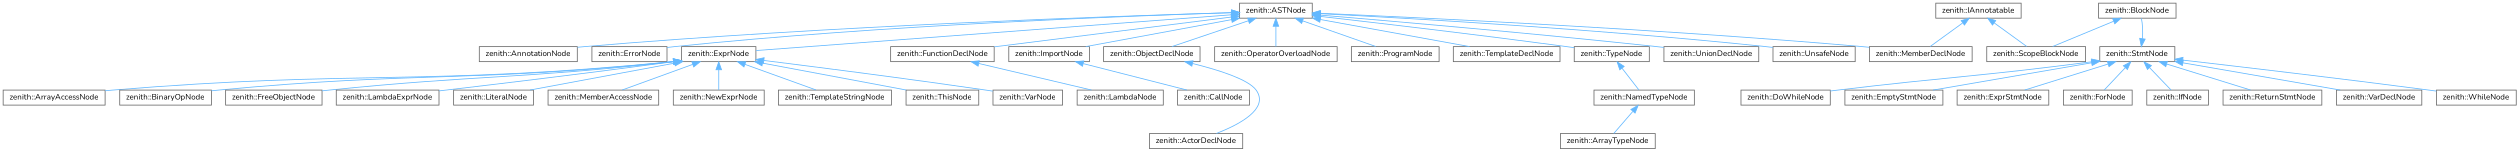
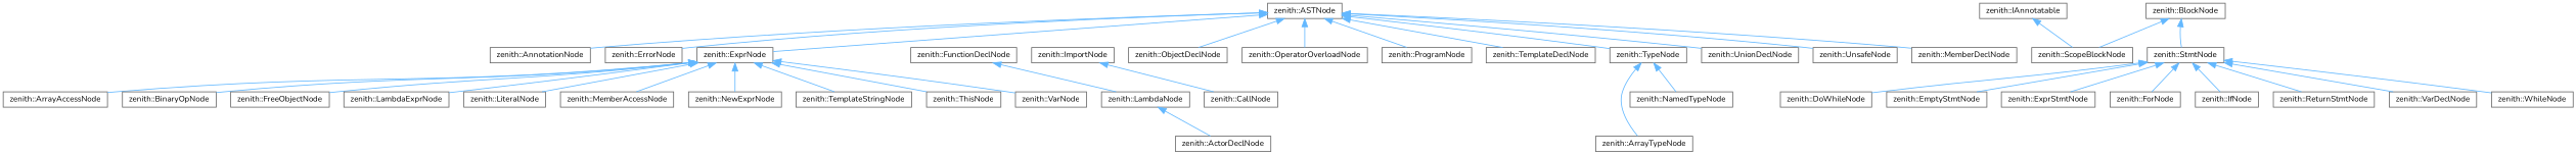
  digraph {
    fontname=Nunito
    rankdir=TB
    node [color=grey40 fillcolor=white fontname=Nunito fontsize=10 shape=box style=filled]
    edge [color=steelblue1 dir=back fontname=Nunito fontsize=10 labelfontname=Helvetica labelfontsize=10 style=solid]
    n1 [height=0.2 label="zenith::ASTNode" width=0.4]
    n2 [height=0.2 label="zenith::AnnotationNode" width=0.4]
    n3 [height=0.2 label="zenith::ErrorNode" width=0.4]
    n4 [height=0.2 label="zenith::ExprNode" width=0.4]
    n5 [height=0.2 label="zenith::FunctionDeclNode" width=0.4]
    n6 [height=0.2 label="zenith::ImportNode" width=0.4]
    n7 [height=0.2 label="zenith::MemberDeclNode" width=0.4]
    n8 [height=0.2 label="zenith::ObjectDeclNode" width=0.4]
    n9 [height=0.2 label="zenith::OperatorOverloadNode" width=0.4]
    n10 [height=0.2 label="zenith::ProgramNode" width=0.4]
    n11 [height=0.2 label="zenith::TemplateDeclNode" width=0.4]
    n12 [height=0.2 label="zenith::TypeNode" width=0.4]
    n13 [height=0.2 label="zenith::UnionDeclNode" width=0.4]
    n14 [height=0.2 label="zenith::UnsafeNode" width=0.4]
    n15 [height=0.2 label="zenith::ArrayAccessNode" width=0.4]
    n16 [height=0.2 label="zenith::BinaryOpNode" width=0.4]
    n17 [height=0.2 label="zenith::FreeObjectNode" width=0.4]
    n18 [height=0.2 label="zenith::LambdaExprNode" width=0.4]
    n19 [height=0.2 label="zenith::LiteralNode" width=0.4]
    n20 [height=0.2 label="zenith::MemberAccessNode" width=0.4]
    n21 [height=0.2 label="zenith::NewExprNode" width=0.4]
    n22 [height=0.2 label="zenith::TemplateStringNode" width=0.4]
    n23 [height=0.2 label="zenith::ThisNode" width=0.4]
    n24 [height=0.2 label="zenith::VarNode" width=0.4]
    n25 [height=0.2 label="zenith::LambdaNode" width=0.4]
    n26 [height=0.2 label="zenith::CallNode" width=0.4]
    n27 [height=0.2 label="zenith::ActorDeclNode" width=0.4]
    n28 [height=0.2 label="zenith::StmtNode" width=0.4]
    n29 [height=0.2 label="zenith::BlockNode" width=0.4]
    n30 [height=0.2 label="zenith::DoWhileNode" width=0.4]
    n31 [height=0.2 label="zenith::EmptyStmtNode" width=0.4]
    n32 [height=0.2 label="zenith::ExprStmtNode" width=0.4]
    n33 [height=0.2 label="zenith::ForNode" width=0.4]
    n34 [height=0.2 label="zenith::IfNode" width=0.4]
    n35 [height=0.2 label="zenith::ReturnStmtNode" width=0.4]
    n36 [height=0.2 label="zenith::VarDeclNode" width=0.4]
    n37 [height=0.2 label="zenith::WhileNode" width=0.4]
    n38 [height=0.2 label="zenith::ArrayTypeNode" width=0.4]
    n39 [height=0.2 label="zenith::NamedTypeNode" width=0.4]
    n40 [height=0.2 label="zenith::ScopeBlockNode" width=0.4]
    n41 [height=0.2 label="zenith::IAnnotatable" width=0.4]
    n1 -> n2
    n1 -> n3
    n1 -> n4
-   n1 -> n5
-   n1 -> n6
    n1 -> n7
    n1 -> n8
    n1 -> n9
    n1 -> n10
    n1 -> n11
    n1 -> n12
    n1 -> n13
    n1 -> n14
    n4 -> n15
    n4 -> n16
    n4 -> n17
    n4 -> n18
    n4 -> n19
    n4 -> n20
    n4 -> n21
    n4 -> n22
    n4 -> n23
    n4 -> n24
    n5 -> n25
    n6 -> n26
-   n8 -> n27
-   n39 -> n38
+   n25 -> n27
+   n12 -> n38
    n12 -> n39
-   n28 -> n29
+   n29 -> n28
    n28 -> n30
    n28 -> n31
    n28 -> n32
    n28 -> n33
    n28 -> n34
    n28 -> n35
    n28 -> n36
    n28 -> n37
    n29 -> n40
-   n41 -> n7
    n41 -> n40
  }
